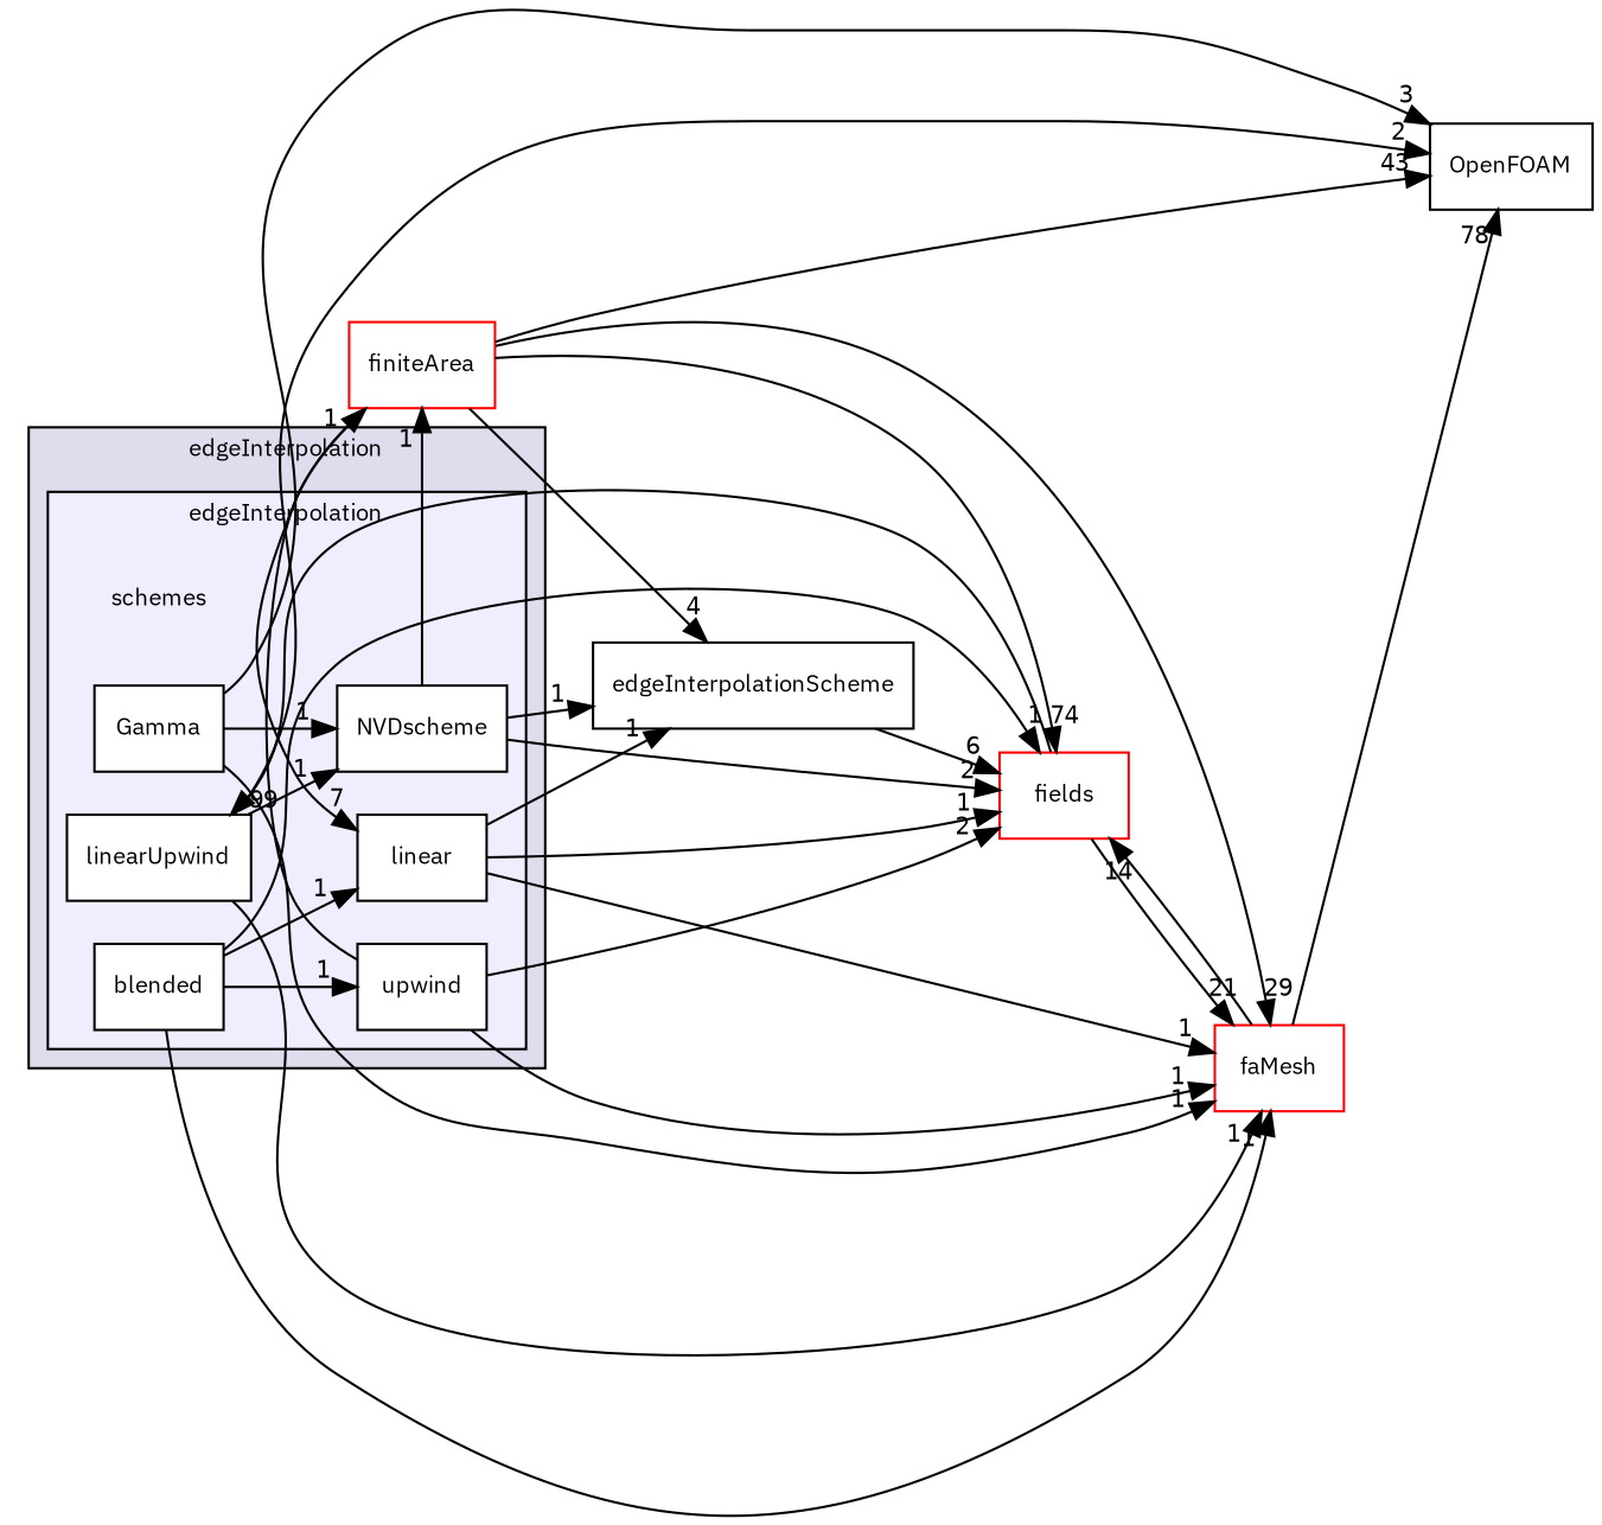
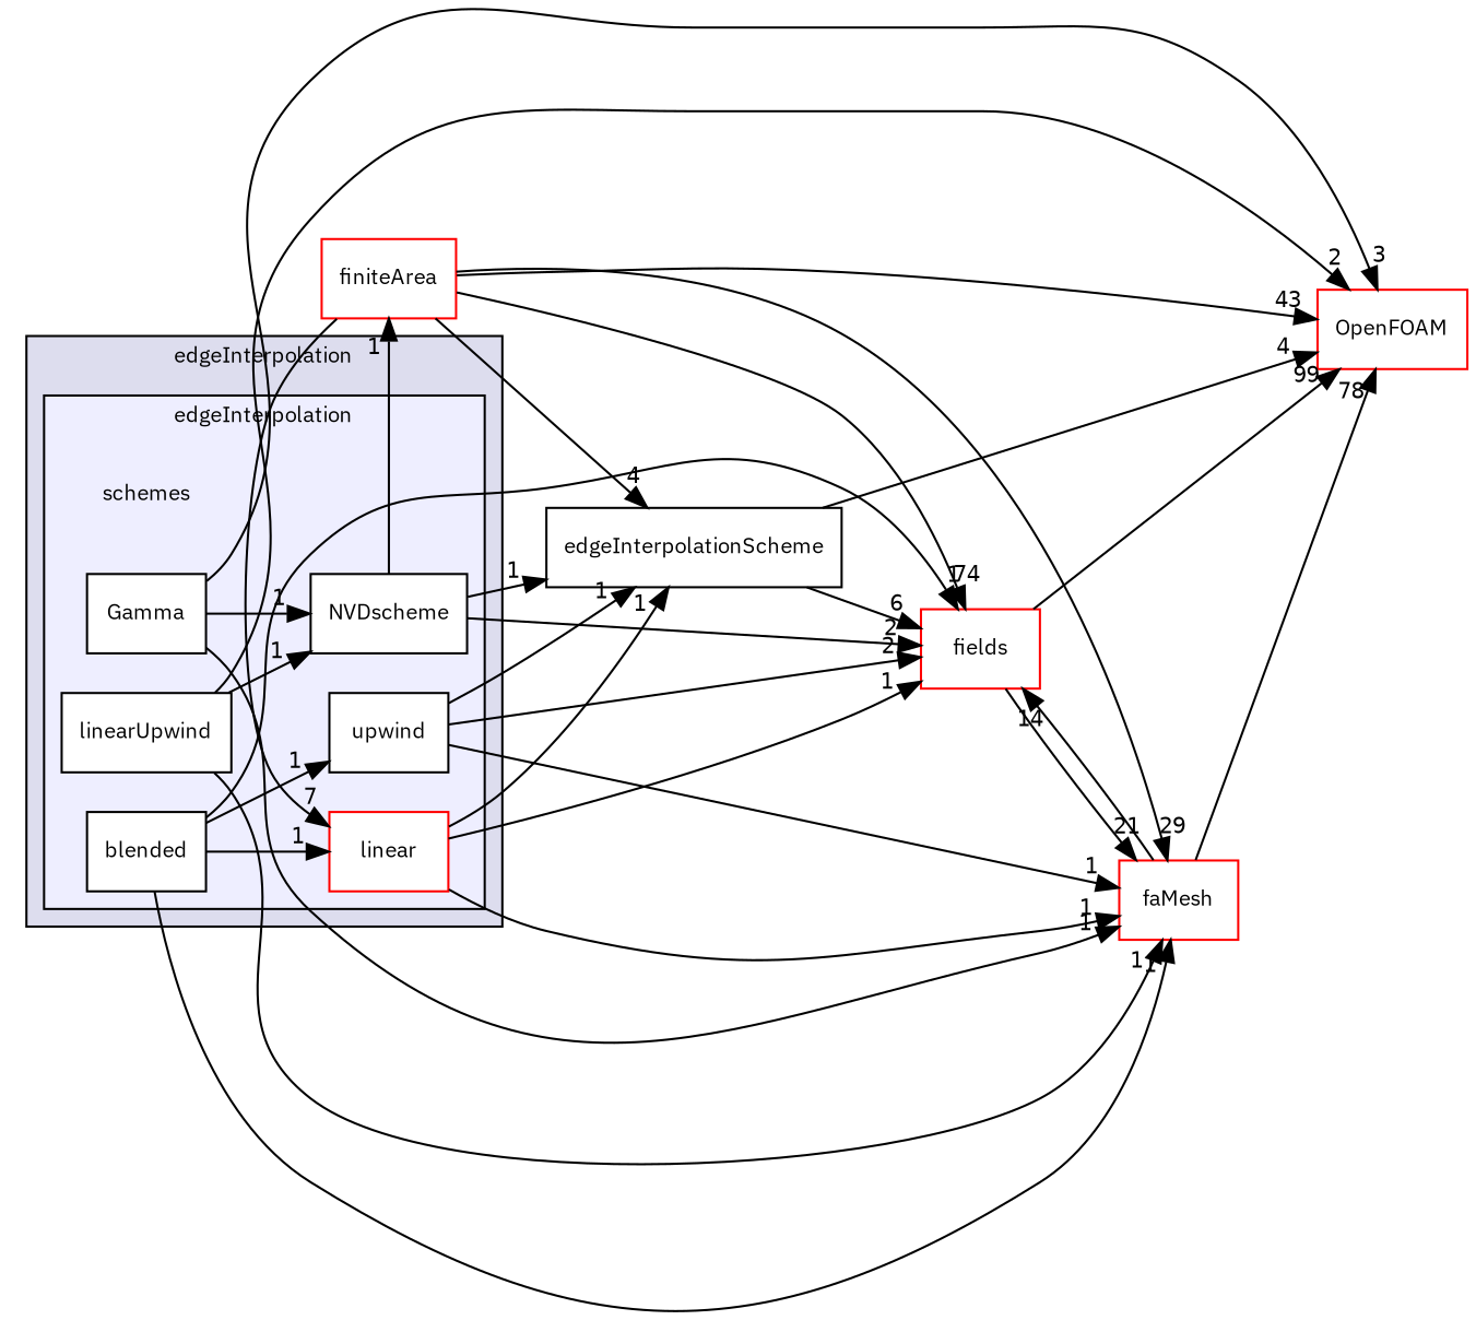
  digraph {
    compound=true
    fontname="IBM Plex Sans"
    rankdir=LR
    node [fontname="IBM Plex Sans" fontsize=10 shape=box color=black]
    edge [fontname="IBM Plex Sans" headlabel=1 labeldistance=1.5 labelfontname=Helvetica labelfontsize=10]
    n1 [label=schemes shape=plaintext color=""]
    n2 [fillcolor=white label=blended style=filled]
    n3 [fillcolor=white label=Gamma style=filled]
-   n4 [fillcolor=white label=linear style=filled]
+   n4 [color=red fillcolor=white label=linear style=filled]
    n5 [fillcolor=white label=linearUpwind style=filled]
    n6 [fillcolor=white label=NVDscheme style=filled]
    n7 [fillcolor=white label=upwind style=filled]
    n8 [color=red label=fields]
    n9 [color=red label=faMesh]
-   n10 [label=OpenFOAM]
+   n10 [color=red label=OpenFOAM]
    n11 [label=edgeInterpolationScheme color=""]
    n12 [color=red label=finiteArea]
    subgraph cluster_1 {
      bgcolor="#ddddee"
      fontsize=10
      label=edgeInterpolation
      pencolor=black
      subgraph cluster_2 {
        bgcolor="#eeeeff"
        fontsize=10
        label=edgeInterpolation
        pencolor=black
        n1
        n2
        n3
        n4
        n5
        n6
        n7
      }
    }
    n2 -> n4
    n2 -> n7
    n2 -> n8
    n2 -> n9
    n3 -> n6
    n3 -> n9
    n3 -> n10 [headlabel=3]
    n4 -> n8
    n4 -> n9
    n4 -> n11
    n5 -> n6
    n5 -> n9
    n5 -> n10 [headlabel=2]
    n6 -> n8 [headlabel=2]
    n6 -> n11
    n6 -> n12
    n7 -> n8 [headlabel=2]
    n7 -> n9
-   n7 -> n12
+   n7 -> n11
    n8 -> n9 [headlabel=21]
-   n8 -> n5 [headlabel=99]
+   n8 -> n10 [headlabel=99]
    n9 -> n8 [headlabel=14]
    n9 -> n10 [headlabel=78]
    n11 -> n8 [headlabel=6]
+   n11 -> n10 [headlabel=4]
    n12 -> n4 [headlabel=7]
    n12 -> n8 [headlabel=74]
    n12 -> n9 [headlabel=29]
    n12 -> n10 [headlabel=43]
    n12 -> n11 [headlabel=4]
  }
